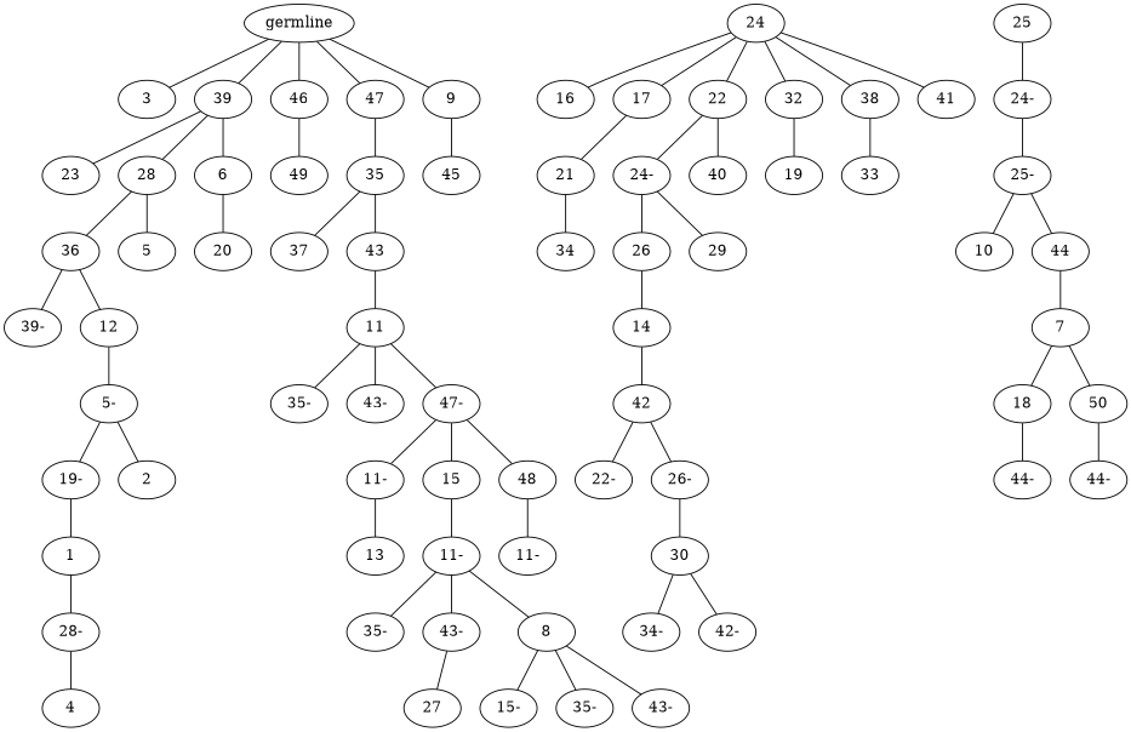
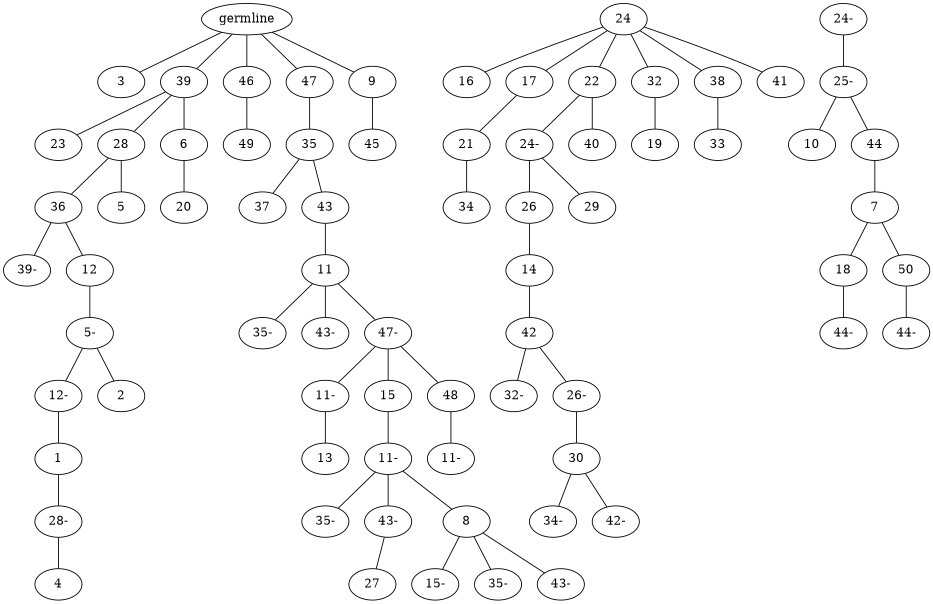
  graph {
    n1 [label=germline]
    n2 [label=3]
    n3 [label=39]
    n4 [label=46]
    n5 [label=47]
    n6 [label=9]
    n7 [label=24]
    n8 [label=16]
    n9 [label=17]
    n10 [label=22]
    n11 [label=32]
    n12 [label=38]
    n13 [label=41]
    n14 [label=23]
    n15 [label=28]
    n16 [label=6]
    n17 [label=49]
    n18 [label=35]
    n19 [label=45]
    n20 [label=21]
    n21 [label="24-"]
    n22 [label=40]
-   n23 [label=25]
    n24 [label="24-"]
    n25 [label=19]
    n26 [label=33]
    n27 [label=34]
    n28 [label=26]
    n29 [label=29]
    n30 [label=14]
    n31 [label=42]
-   n32 [label="22-"]
+   n32 [label="32-"]
    n33 [label="26-"]
    n34 [label=30]
    n35 [label="34-"]
    n36 [label="42-"]
    n37 [label="25-"]
    n38 [label=10]
    n39 [label=44]
    n40 [label=7]
    n41 [label=18]
    n42 [label=50]
    n43 [label="44-"]
    n44 [label="44-"]
    n45 [label=36]
    n46 [label=5]
    n47 [label=20]
    n48 [label="39-"]
    n49 [label=12]
    n50 [label="5-"]
-   n51 [label="19-"]
+   n51 [label="12-"]
    n52 [label=2]
    n53 [label=1]
    n54 [label="28-"]
    n55 [label=4]
    n56 [label=37]
    n57 [label=43]
    n58 [label=11]
    n59 [label="35-"]
    n60 [label="43-"]
    n61 [label="47-"]
    n62 [label="11-"]
    n63 [label=15]
    n64 [label=48]
    n65 [label=13]
    n66 [label="11-"]
    n67 [label="11-"]
    n68 [label="35-"]
    n69 [label="43-"]
    n70 [label=8]
    n71 [label=27]
    n72 [label="15-"]
    n73 [label="35-"]
    n74 [label="43-"]
    n1 -- n2
    n1 -- n3
    n1 -- n4
    n1 -- n5
    n1 -- n6
    n3 -- n14
    n3 -- n15
    n3 -- n16
    n4 -- n17
    n5 -- n18
    n6 -- n19
    n7 -- n8
    n7 -- n9
    n7 -- n10
    n7 -- n11
    n7 -- n12
    n7 -- n13
    n9 -- n20
    n10 -- n21
    n10 -- n22
    n11 -- n25
    n12 -- n26
    n15 -- n45
    n15 -- n46
    n16 -- n47
    n18 -- n56
    n18 -- n57
    n20 -- n27
    n21 -- n28
    n21 -- n29
-   n23 -- n24
    n24 -- n37
    n28 -- n30
    n30 -- n31
    n31 -- n32
    n31 -- n33
    n33 -- n34
    n34 -- n35
    n34 -- n36
    n37 -- n38
    n37 -- n39
    n39 -- n40
    n40 -- n41
    n40 -- n42
    n41 -- n43
    n42 -- n44
    n45 -- n48
    n45 -- n49
    n49 -- n50
    n50 -- n51
    n50 -- n52
    n51 -- n53
    n53 -- n54
    n54 -- n55
    n57 -- n58
    n58 -- n59
    n58 -- n60
    n58 -- n61
    n61 -- n62
    n61 -- n63
    n61 -- n64
    n62 -- n65
    n63 -- n66
    n64 -- n67
    n66 -- n68
    n66 -- n69
    n66 -- n70
    n69 -- n71
    n70 -- n72
    n70 -- n73
    n70 -- n74
  }
